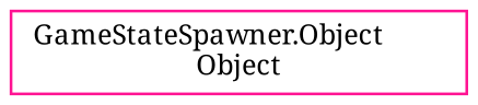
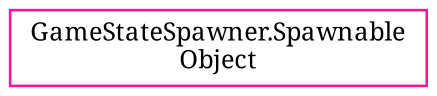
  digraph {
    rankdir=LR
    fontname="Noto Serif"
-   n1 [color=deeppink fillcolor=white fontname="Noto Serif" fontsize=10 height=0.2 label="GameStateSpawner.Object\lObject" shape=box style=filled width=0.4]
+   n1 [color=deeppink fillcolor=white fontname="Noto Serif" fontsize=10 height=0.2 label="GameStateSpawner.Spawnable\lObject" shape=box style=filled width=0.4]
  }
